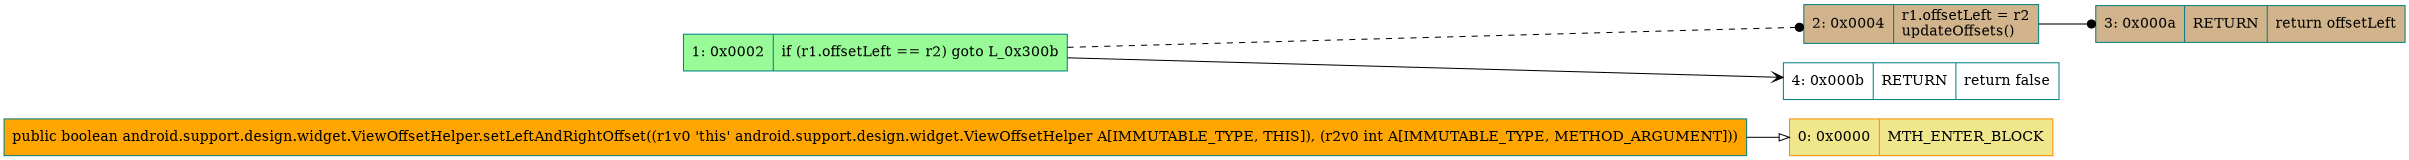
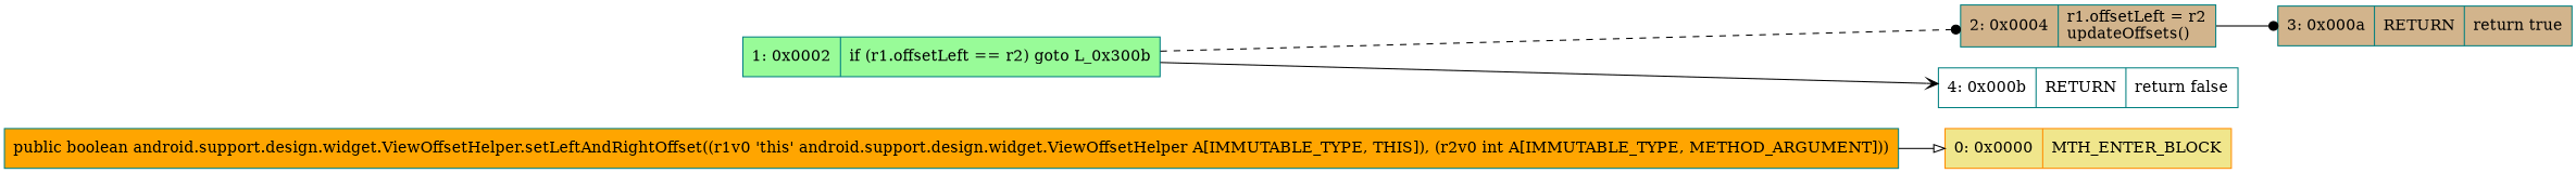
  digraph {
    rankdir=LR
    node [color=teal fillcolor=tan shape=record style=filled]
    edge [arrowhead=dot]
    n1 [color=darkorange fillcolor=khaki label="{0\:\ 0x0000|MTH_ENTER_BLOCK\l}"]
    n2 [fillcolor=palegreen label="{1\:\ 0x0002|if (r1.offsetLeft == r2) goto L_0x300b\l}"]
    n3 [label="{2\:\ 0x0004|r1.offsetLeft = r2\lupdateOffsets()\l}"]
    n4 [fillcolor=white label="{4\:\ 0x000b|RETURN\l|return false\l}"]
-   n5 [label="{3\:\ 0x000a|RETURN\l|return offsetLeft\l}"]
+   n5 [label="{3\:\ 0x000a|RETURN\l|return true\l}"]
    n6 [fillcolor=orange label="{public boolean android.support.design.widget.ViewOffsetHelper.setLeftAndRightOffset((r1v0 'this' android.support.design.widget.ViewOffsetHelper A[IMMUTABLE_TYPE, THIS]), (r2v0 int A[IMMUTABLE_TYPE, METHOD_ARGUMENT])) }"]
    n2 -> n3 [style=dashed]
    n2 -> n4 [arrowhead=vee]
    n3 -> n5
    n6 -> n1 [arrowhead=onormal]
  }
